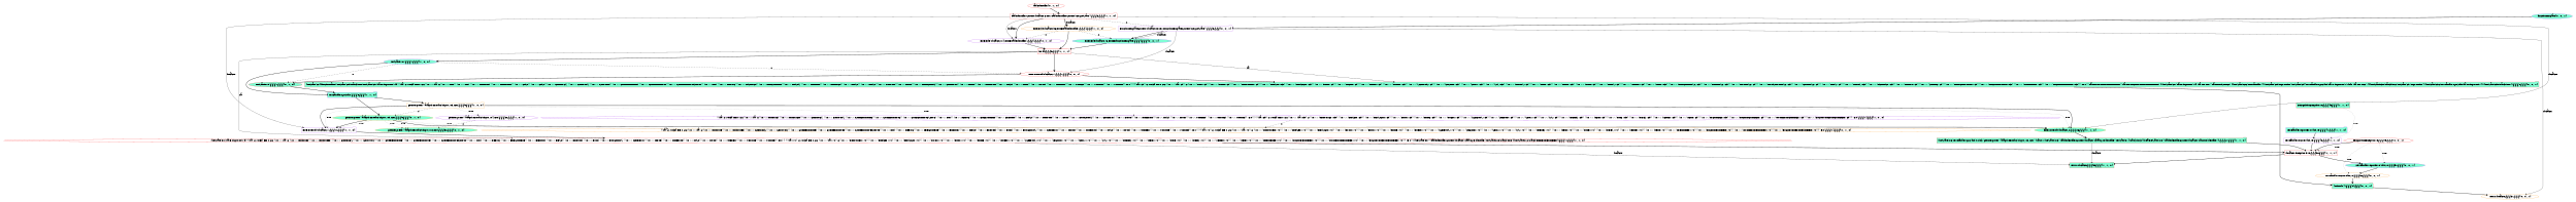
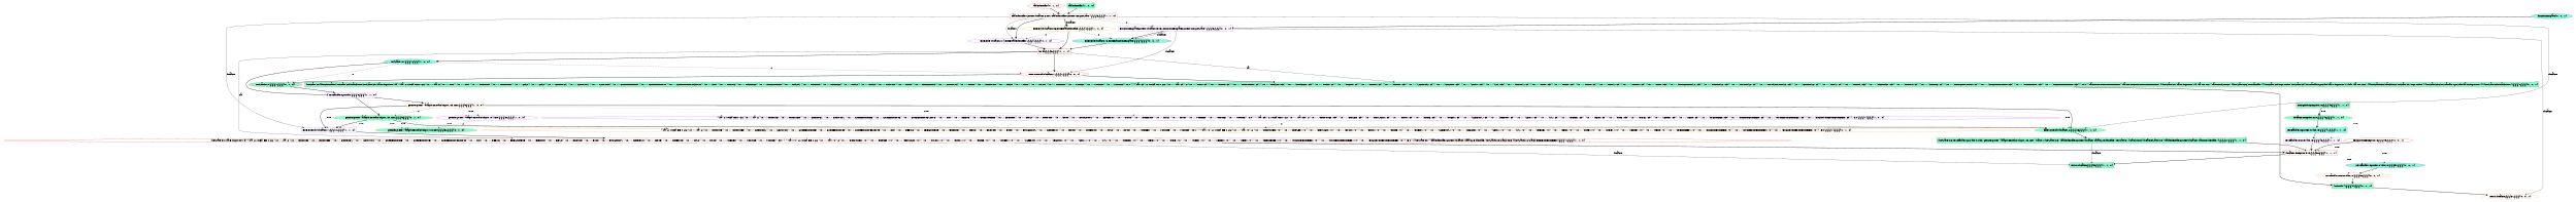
  digraph {
    node [color=red fillcolor=white shape=ellipse style=filled]
    edge [arrowhead=tee style=bold]
    n1 [fillcolor=aquamarine label="setState(819)@@@7@@@['0', '1', '0']"]
-   n2 [color=purple fillcolor=aquamarine label="_errHandler.sync(this)@@@8@@@['1', '1', '0']" shape=folder]
+   n2 [color=purple label="_errHandler.sync(this)@@@8@@@['1', '1', '0']" shape=folder]
    n3 [color=darkorange label="getInterpreter().adaptivePredict(_input,105,_ctx)@@@9@@@['1', '0', '0']" shape=folder]
    n4 [color=darkorange fillcolor=aquamarine label="getInterpreter().adaptivePredict(_input,109,_ctx)@@@9@@@['0', '1', '0']"]
    n5 [fillcolor=aquamarine label="{setState(684)functionName()setState(685)match(T__0)setState(697)_la = _input.LA(1)if ((((_la) & ~0x3f) == 0 && ((1L << _la) & ((1L << T__0) | (1L << ALL) | (1L << ANALYZE) | (1L << ANALYZED) | (1L << CASE) | (1L << CAST) | (1L << CATALOGS) | (1L << COLUMNS) | (1L << CONVERT) | (1L << CURRENT_DATE) | (1L << CURRENT_TIME) | (1L << CURRENT_TIMESTAMP) | (1L << DAY) | (1L << DEBUG) | (1L << DISTINCT) | (1L << EXECUTABLE) | (1L << EXISTS) | (1L << EXPLAIN) | (1L << EXTRACT) | (1L << FALSE) | (1L << FIRST) | (1L << FORMAT) | (1L << FULL) | (1L << FUNCTIONS) | (1L << GRAPHVIZ) | (1L << HOUR) | (1L << INTERVAL) | (1L << LAST) | (1L << LEFT) | (1L << LIMIT) | (1L << MAPPED) | (1L << MATCH) | (1L << MINUTE) | (1L << MONTH))) != 0) || ((((_la - 65)) & ~0x3f) == 0 && ((1L << (_la - 65)) & ((1L << (NOT - 65)) | (1L << (NULL - 65)) | (1L << (OPTIMIZED - 65)) | (1L << (PARSED - 65)) | (1L << (PHYSICAL - 65)) | (1L << (PLAN - 65)) | (1L << (RIGHT - 65)) | (1L << (RLIKE - 65)) | (1L << (QUERY - 65)) | (1L << (SCHEMAS - 65)) | (1L << (SECOND - 65)) | (1L << (SHOW - 65)) | (1L << (SYS - 65)) | (1L << (TABLES - 65)) | (1L << (TEXT - 65)) | (1L << (TRUE - 65)) | (1L << (TYPE - 65)) | (1L << (TYPES - 65)) | (1L << (VERIFY - 65)) | (1L << (YEAR - 65)) | (1L << (FUNCTION_ESC - 65)) | (1L << (DATE_ESC - 65)) | (1L << (TIME_ESC - 65)) | (1L << (TIMESTAMP_ESC - 65)) | (1L << (GUID_ESC - 65)) | (1L << (PLUS - 65)) | (1L << (MINUS - 65)) | (1L << (ASTERISK - 65)) | (1L << (PARAM - 65)) | (1L << (STRING - 65)) | (1L << (INTEGER_VALUE - 65)) | (1L << (DECIMAL_VALUE - 65)) | (1L << (IDENTIFIER - 65)) | (1L << (DIGIT_IDENTIFIER - 65)))) != 0) || _la == QUOTED_IDENTIFIER || _la == BACKQUOTED_IDENTIFIER) {{setState(687)_la = _input.LA(1)if (_la == ALL || _la == DISTINCT) {{setState(686)setQuantifier()}}setState(689)expression()setState(694)_errHandler.sync(this)_la = _input.LA(1)while (_la == T__2) {{{setState(690)match(T__2)setState(691)expression()}}setState(696)_errHandler.sync(this)_la = _input.LA(1)}}}setState(699)match(T__1)}@@@8@@@['0', '0', '1']" shape=folder]
    n6 [fillcolor=aquamarine label="{exitRule()}@@@54@@@['0', '0', '1']" shape=folder]
    n7 [color=darkorange label="return _localctx@@@57@@@['0', '0', '1']"]
    n8 [color=darkorange fillcolor=aquamarine label="enterOuterAlt(_localctx,2)@@@26@@@['1', '1', '0']"]
    n9 [fillcolor=aquamarine label="{setState(816)_errHandler.sync(this)switch (getInterpreter().adaptivePredict(_input,108,_ctx)) {case 1:{setState(813)((TableIdentifierContext)_localctx).catalog = identifier()setState(814)match(T__3)}breaksetState(818)((TableIdentifierContext)_localctx).name = identifier()}@@@27@@@['1', '1', '0']" shape=folder]
    n10 [label="_localctx.exception = re@@@50@@@['1', '1', '1']" shape=folder]
    n11 [fillcolor=aquamarine label="return _localctx@@@53@@@['1', '1', '0']" shape=folder]
    n12 [color=purple label="FunctionTemplateContext _localctx = new FunctionTemplateContext(_ctx,getState())@@@3@@@['0', '0', '1']" shape=folder]
    n13 [label="enterOuterAlt(_localctx,1)@@@7@@@['0', '0', '1']"]
    n14 [color=purple fillcolor=aquamarine label="enterRule(_localctx,76,RULE_functionTemplate)@@@4@@@['0', '0', '1']"]
    n15 [label="int _la@@@5@@@['1', '1', '1']" shape=folder]
    n16 [color=purple label="enterRule(_localctx,104,RULE_tableIdentifier)@@@4@@@['0', '1', '0']"]
    n17 [label="{setState(810)_la = _input.LA(1)if ((((_la) & ~0x3f) == 0 && ((1L << _la) & ((1L << ANALYZE) | (1L << ANALYZED) | (1L << CATALOGS) | (1L << COLUMNS) | (1L << CURRENT_DATE) | (1L << CURRENT_TIME) | (1L << CURRENT_TIMESTAMP) | (1L << DAY) | (1L << DEBUG) | (1L << EXECUTABLE) | (1L << EXPLAIN) | (1L << FIRST) | (1L << FORMAT) | (1L << FULL) | (1L << FUNCTIONS) | (1L << GRAPHVIZ) | (1L << HOUR) | (1L << INTERVAL) | (1L << LAST) | (1L << LIMIT) | (1L << MAPPED) | (1L << MINUTE) | (1L << MONTH))) != 0) || ((((_la - 70)) & ~0x3f) == 0 && ((1L << (_la - 70)) & ((1L << (OPTIMIZED - 70)) | (1L << (PARSED - 70)) | (1L << (PHYSICAL - 70)) | (1L << (PIVOT - 70)) | (1L << (PLAN - 70)) | (1L << (RLIKE - 70)) | (1L << (QUERY - 70)) | (1L << (SCHEMAS - 70)) | (1L << (SECOND - 70)) | (1L << (SHOW - 70)) | (1L << (SYS - 70)) | (1L << (TABLES - 70)) | (1L << (TEXT - 70)) | (1L << (TYPE - 70)) | (1L << (TYPES - 70)) | (1L << (VERIFY - 70)) | (1L << (YEAR - 70)) | (1L << (IDENTIFIER - 70)) | (1L << (DIGIT_IDENTIFIER - 70)) | (1L << (QUOTED_IDENTIFIER - 70)) | (1L << (BACKQUOTED_IDENTIFIER - 70)))) != 0)) {{setState(807)((TableIdentifierContext)_localctx).catalog = identifier()setState(808)match(T__3)}}setState(812)match(TABLE_IDENTIFIER)}@@@11@@@['1', '1', '0']"]
    n18 [color=purple fillcolor=aquamarine label="setState(781)@@@7@@@['1', '0', '0']"]
    n19 [label="RecognitionException re@@@49@@@['0', '0', '1']"]
    n20 [color=darkorange label="_errHandler.recover(this,re)@@@52@@@['0', '0', '1']"]
    n21 [color=purple fillcolor=aquamarine label="_errHandler.reportError(this,re)@@@51@@@['0', '0', '1']"]
    n22 [fillcolor=aquamarine label="RecognitionException re@@@45@@@['1', '1', '0']" shape=folder]
+   n23 [color=darkorange fillcolor=aquamarine label="_localctx.exception = re@@@46@@@['1', '1', '0']"]
    n24 [color=purple label="_errHandler.recover(this,re)@@@48@@@['1', '1', '0']" shape=folder]
    n25 [color=purple fillcolor=aquamarine label="_errHandler.reportError(this,re)@@@47@@@['1', '1', '0']" shape=folder]
    n26 [label="tableIdentifier['0', '1', '0']"]
    n27 [label="TableIdentifierContext _localctx = new TableIdentifierContext(_ctx,getState())@@@3@@@['1', '1', '0']" shape=folder]
    n28 [color=purple label="enterOuterAlt(_localctx,1)@@@10@@@['1', '1', '0']" shape=folder]
    n29 [color=darkorange label="enterRule(_localctx,96,RULE_tableIdentifier)@@@4@@@['1', '0', '0']"]
    n30 [color=purple label="getInterpreter().adaptivePredict(_input,104,_ctx)@@@30@@@['1', '0', '0']"]
    n31 [color=darkorange fillcolor=aquamarine label="getInterpreter().adaptivePredict(_input,108,_ctx)@@@30@@@['0', '1', '0']"]
    n32 [color=purple fillcolor=aquamarine label="functionTemplate['0', '0', '1']"]
    n33 [color=purple label="(((_la) & ~0x3f) == 0 && ((1L << _la) & ((1L << ANALYZE) | (1L << ANALYZED) | (1L << CATALOGS) | (1L << COLUMNS) | (1L << CURRENT_DATE) | (1L << CURRENT_TIME) | (1L << CURRENT_TIMESTAMP) | (1L << DAY) | (1L << DEBUG) | (1L << EXECUTABLE) | (1L << EXPLAIN) | (1L << FIRST) | (1L << FORMAT) | (1L << FULL) | (1L << FUNCTIONS) | (1L << GRAPHVIZ) | (1L << HOUR) | (1L << INTERVAL) | (1L << LAST) | (1L << LIMIT) | (1L << MAPPED) | (1L << MINUTE) | (1L << MONTH))) != 0) || ((((_la - 69)) & ~0x3f) == 0 && ((1L << (_la - 69)) & ((1L << (OPTIMIZED - 69)) | (1L << (PARSED - 69)) | (1L << (PHYSICAL - 69)) | (1L << (PLAN - 69)) | (1L << (RLIKE - 69)) | (1L << (QUERY - 69)) | (1L << (SCHEMAS - 69)) | (1L << (SECOND - 69)) | (1L << (SHOW - 69)) | (1L << (SYS - 69)) | (1L << (TABLES - 69)) | (1L << (TEXT - 69)) | (1L << (TYPE - 69)) | (1L << (TYPES - 69)) | (1L << (VERIFY - 69)) | (1L << (YEAR - 69)) | (1L << (IDENTIFIER - 69)) | (1L << (DIGIT_IDENTIFIER - 69)) | (1L << (QUOTED_IDENTIFIER - 69)) | (1L << (BACKQUOTED_IDENTIFIER - 69)))) != 0)@@@14@@@['1', '0', '0']"]
    n34 [color=darkorange label="(((_la) & ~0x3f) == 0 && ((1L << _la) & ((1L << ANALYZE) | (1L << ANALYZED) | (1L << CATALOGS) | (1L << COLUMNS) | (1L << CURRENT_DATE) | (1L << CURRENT_TIME) | (1L << CURRENT_TIMESTAMP) | (1L << DAY) | (1L << DEBUG) | (1L << EXECUTABLE) | (1L << EXPLAIN) | (1L << FIRST) | (1L << FORMAT) | (1L << FULL) | (1L << FUNCTIONS) | (1L << GRAPHVIZ) | (1L << HOUR) | (1L << INTERVAL) | (1L << LAST) | (1L << LIMIT) | (1L << MAPPED) | (1L << MINUTE) | (1L << MONTH))) != 0) || ((((_la - 70)) & ~0x3f) == 0 && ((1L << (_la - 70)) & ((1L << (OPTIMIZED - 70)) | (1L << (PARSED - 70)) | (1L << (PHYSICAL - 70)) | (1L << (PIVOT - 70)) | (1L << (PLAN - 70)) | (1L << (RLIKE - 70)) | (1L << (QUERY - 70)) | (1L << (SCHEMAS - 70)) | (1L << (SECOND - 70)) | (1L << (SHOW - 70)) | (1L << (SYS - 70)) | (1L << (TABLES - 70)) | (1L << (TEXT - 70)) | (1L << (TYPE - 70)) | (1L << (TYPES - 70)) | (1L << (VERIFY - 70)) | (1L << (YEAR - 70)) | (1L << (IDENTIFIER - 70)) | (1L << (DIGIT_IDENTIFIER - 70)) | (1L << (QUOTED_IDENTIFIER - 70)) | (1L << (BACKQUOTED_IDENTIFIER - 70)))) != 0)@@@14@@@['0', '1', '0']"]
+   n35 [color=darkorange fillcolor=aquamarine label="tableIdentifier['1', '0', '0']" shape=folder]
    n1 -> n2
    n2 -> n3 [arrowhead=vee]
    n2 -> n4 [arrowhead=vee]
    n3 -> n4 [label=0 style=dashed]
    n3 -> n8
    n3 -> n8 [label=true style=dotted]
    n3 -> n28
    n3 -> n28 [label=true style=dotted]
    n3 -> n30 [arrowhead=vee label=true style=dotted]
    n3 -> n33 [label=true style=dotted]
    n4 -> n8 [arrowhead=vee label=true style=dotted]
    n4 -> n8
    n4 -> n28 [arrowhead=vee]
    n4 -> n28 [arrowhead=vee label=true style=dotted]
    n4 -> n31 [label=true style=dotted]
    n4 -> n34 [arrowhead=vee label=true style=dotted]
    n5 -> n6 [arrowhead=vee]
    n6 -> n7
    n8 -> n9 [arrowhead=vee]
    n9 -> n10
    n9 -> n11 [label=_localctx style=solid]
    n10 -> n11
-   n10 -> n21 [arrowhead=vee]
    n12 -> n7 [label=_localctx style=solid]
    n12 -> n13 [label=_localctx style=solid]
    n12 -> n14 [arrowhead=vee]
    n12 -> n14 [label=_localctx style=solid]
    n13 -> n1
    n13 -> n5
    n14 -> n15
    n15 -> n5 [arrowhead=vee label=_la style=solid]
    n15 -> n13 [arrowhead=vee]
    n15 -> n17 [label=_la style=solid]
    n15 -> n18 [arrowhead=vee]
    n16 -> n15 [arrowhead=vee]
    n17 -> n10 [arrowhead=vee]
    n17 -> n11 [label=_localctx style=solid]
    n18 -> n1 [label=0 style=dashed]
    n18 -> n2
    n18 -> n13 [label=0 style=dashed]
    n19 -> n10 [label=true style=dotted]
    n19 -> n10
    n19 -> n20 [label=true style=dotted]
    n19 -> n21 [label=true style=dotted]
    n20 -> n6 [arrowhead=vee]
    n21 -> n20
+   n22 -> n23 [arrowhead=vee]
+   n22 -> n23 [label=true style=dotted]
    n22 -> n24 [label=true style=dotted]
-   n24 -> n10
+   n23 -> n25 [arrowhead=vee]
+   n24 -> n10 [arrowhead=vee]
    n25 -> n24
    n26 -> n27 [arrowhead=vee]
    n27 -> n8 [label=_localctx style=solid]
    n27 -> n12 [label=0 style=dashed]
    n27 -> n16 [arrowhead=vee]
    n27 -> n16 [arrowhead=vee label=_localctx style=solid]
    n27 -> n28 [arrowhead=vee label=_localctx style=solid]
    n27 -> n29 [arrowhead=vee label=_localctx style=solid]
    n27 -> n29 [arrowhead=vee]
    n28 -> n17 [arrowhead=vee]
    n29 -> n14 [arrowhead=vee label=0 style=dashed]
    n29 -> n15 [arrowhead=vee]
    n29 -> n16 [label=0 style=dashed]
    n30 -> n31 [label=0 style=dashed]
    n32 -> n12
    n33 -> n34 [arrowhead=vee label=0 style=dashed]
+   n35 -> n27 [arrowhead=vee]
  }
